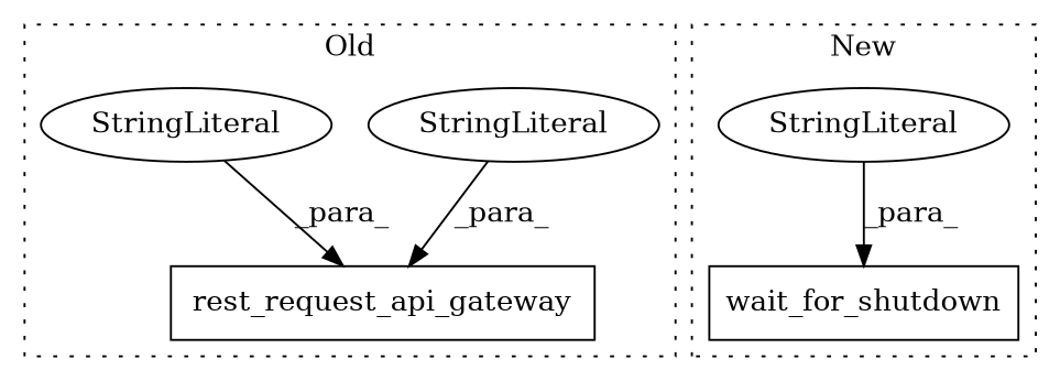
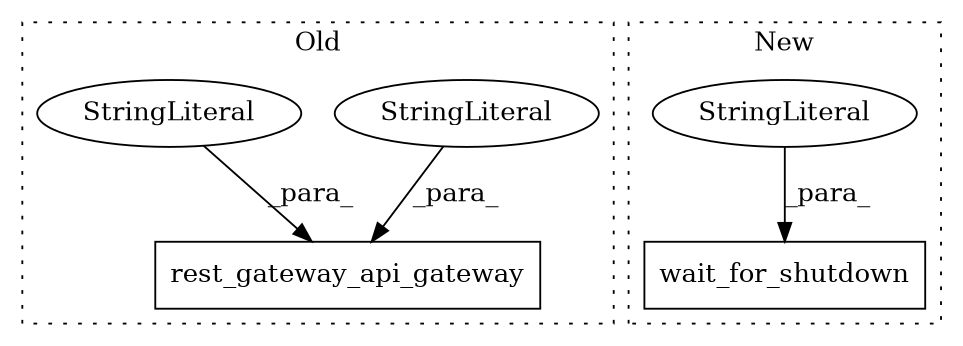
  digraph {
    node [a=45 shape=ellipse]
-   n1 [a=32 l="25,1" label=rest_request_api_gateway s="5225,5276" shape=box]
+   n1 [a=32 l="25,1" label=rest_gateway_api_gateway s="5225,5276" shape=box]
    n2 [l=14 label=StringLiteral s=5262]
    n3 [l=11 label=StringLiteral s=5250]
    n4 [a=32 l="18,1" label=wait_for_shutdown s="5504,5547" shape=box]
    n5 [l=25 label=StringLiteral s=5522]
    subgraph cluster_1 {
      label=Old
      style=dotted
      n1
      n2
      n3
    }
    subgraph cluster_2 {
      label=New
      style=dotted
      n4
      n5
    }
    n2 -> n1 [label=_para_]
    n3 -> n1 [label=_para_]
    n5 -> n4 [label=_para_]
  }
